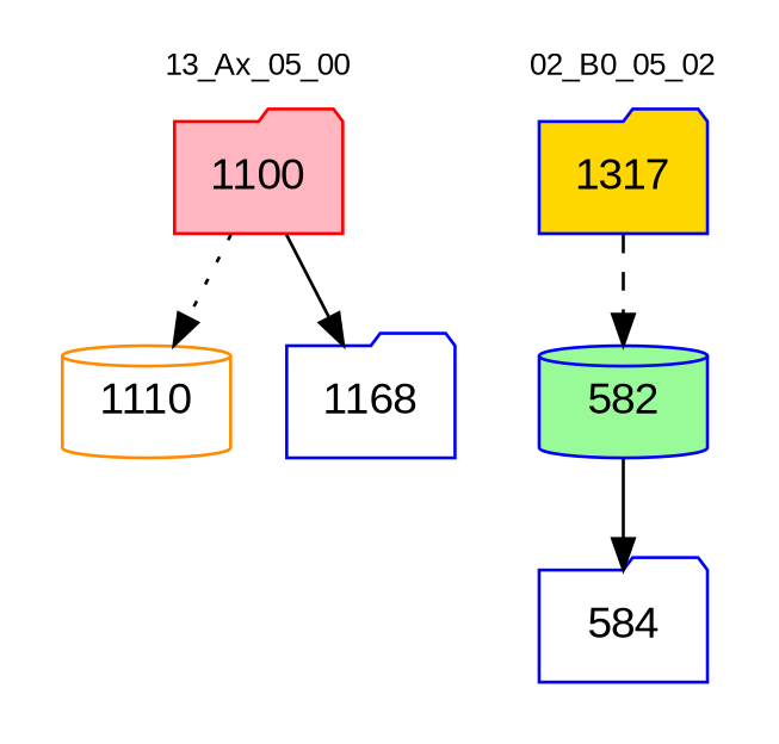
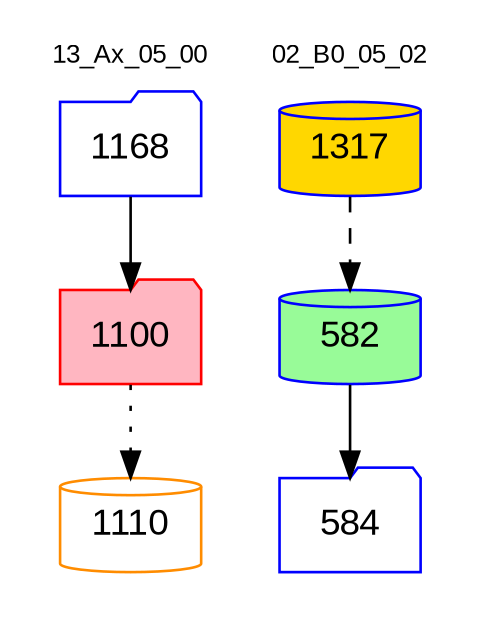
  digraph {
    fontname="Liberation Sans"
    node [color=blue fillcolor=white fontname="Liberation Sans" shape=folder style=filled]
    edge [color=black fontname="Liberation Sans" style=solid]
    n1 [color=red fillcolor=lightpink label=1100]
    n2 [color=darkorange label=1110 shape=cylinder]
    n3 [label=1168]
    n4 [fillcolor=palegreen label=582 shape=cylinder]
    n5 [label=584]
-   n6 [fillcolor=gold label=1317]
+   n6 [fillcolor=gold label=1317 shape=cylinder]
    subgraph cluster_1 {
      color=white
      fontsize=10
      label="13_Ax_05_00"
      n1
      n2
      n3
    }
    subgraph cluster_2 {
      color=white
      fontsize=10
      label="02_B0_05_02"
      n4
      n5
      n6
    }
    n1 -> n2 [style=dotted]
-   n1 -> n3
+   n3 -> n1
    n4 -> n5
    n6 -> n4 [style=dashed]
  }
